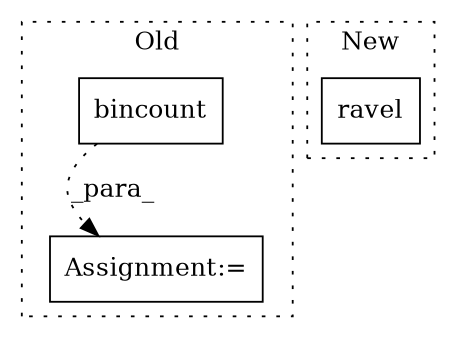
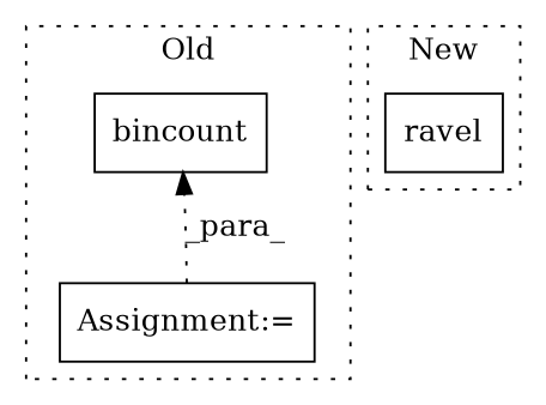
  digraph {
    node [a=32 shape=box]
    n1 [l="9,1" label=bincount s="1802,1816"]
    n2 [a=7 l=1 label="Assignment:=" s=1836]
    n3 [l=7 label=ravel s=2085]
    subgraph cluster_1 {
      label=Old
      style=dotted
      n1
      n2
    }
    subgraph cluster_2 {
      label=New
      style=dotted
      n3
    }
-   n1 -> n2 [label=_para_ style=dotted]
+   n2 -> n1 [label=_para_ style=dotted]
  }
